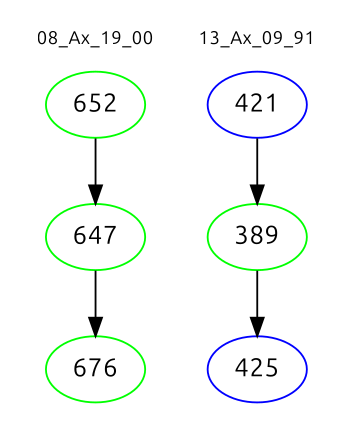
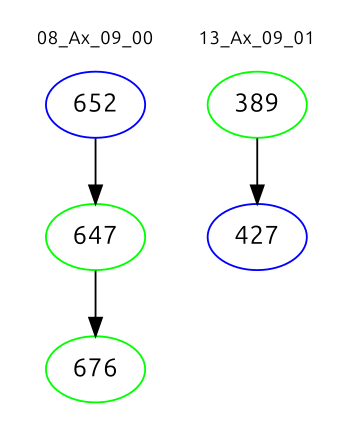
  digraph {
    fontname=Ubuntu
    node [color=blue fontname=Ubuntu]
    edge [color=black fontname=Ubuntu]
-   n1 [color=green label=652]
+   n1 [label=652]
    n2 [color=green label=647]
    n3 [color=green label=676]
-   n4 [label=421]
    n5 [color=green label=389]
-   n6 [label=425]
+   n6 [label=427]
    subgraph cluster_1 {
      color=white
      fontsize=10
-     label="08_Ax_19_00"
+     label="08_Ax_09_00"
      n1
      n2
      n3
    }
    subgraph cluster_2 {
      color=white
      fontsize=10
-     label="13_Ax_09_91"
-     n4
+     label="13_Ax_09_01"
      n5
      n6
    }
    n1 -> n2
    n2 -> n3
-   n4 -> n5
    n5 -> n6
  }
